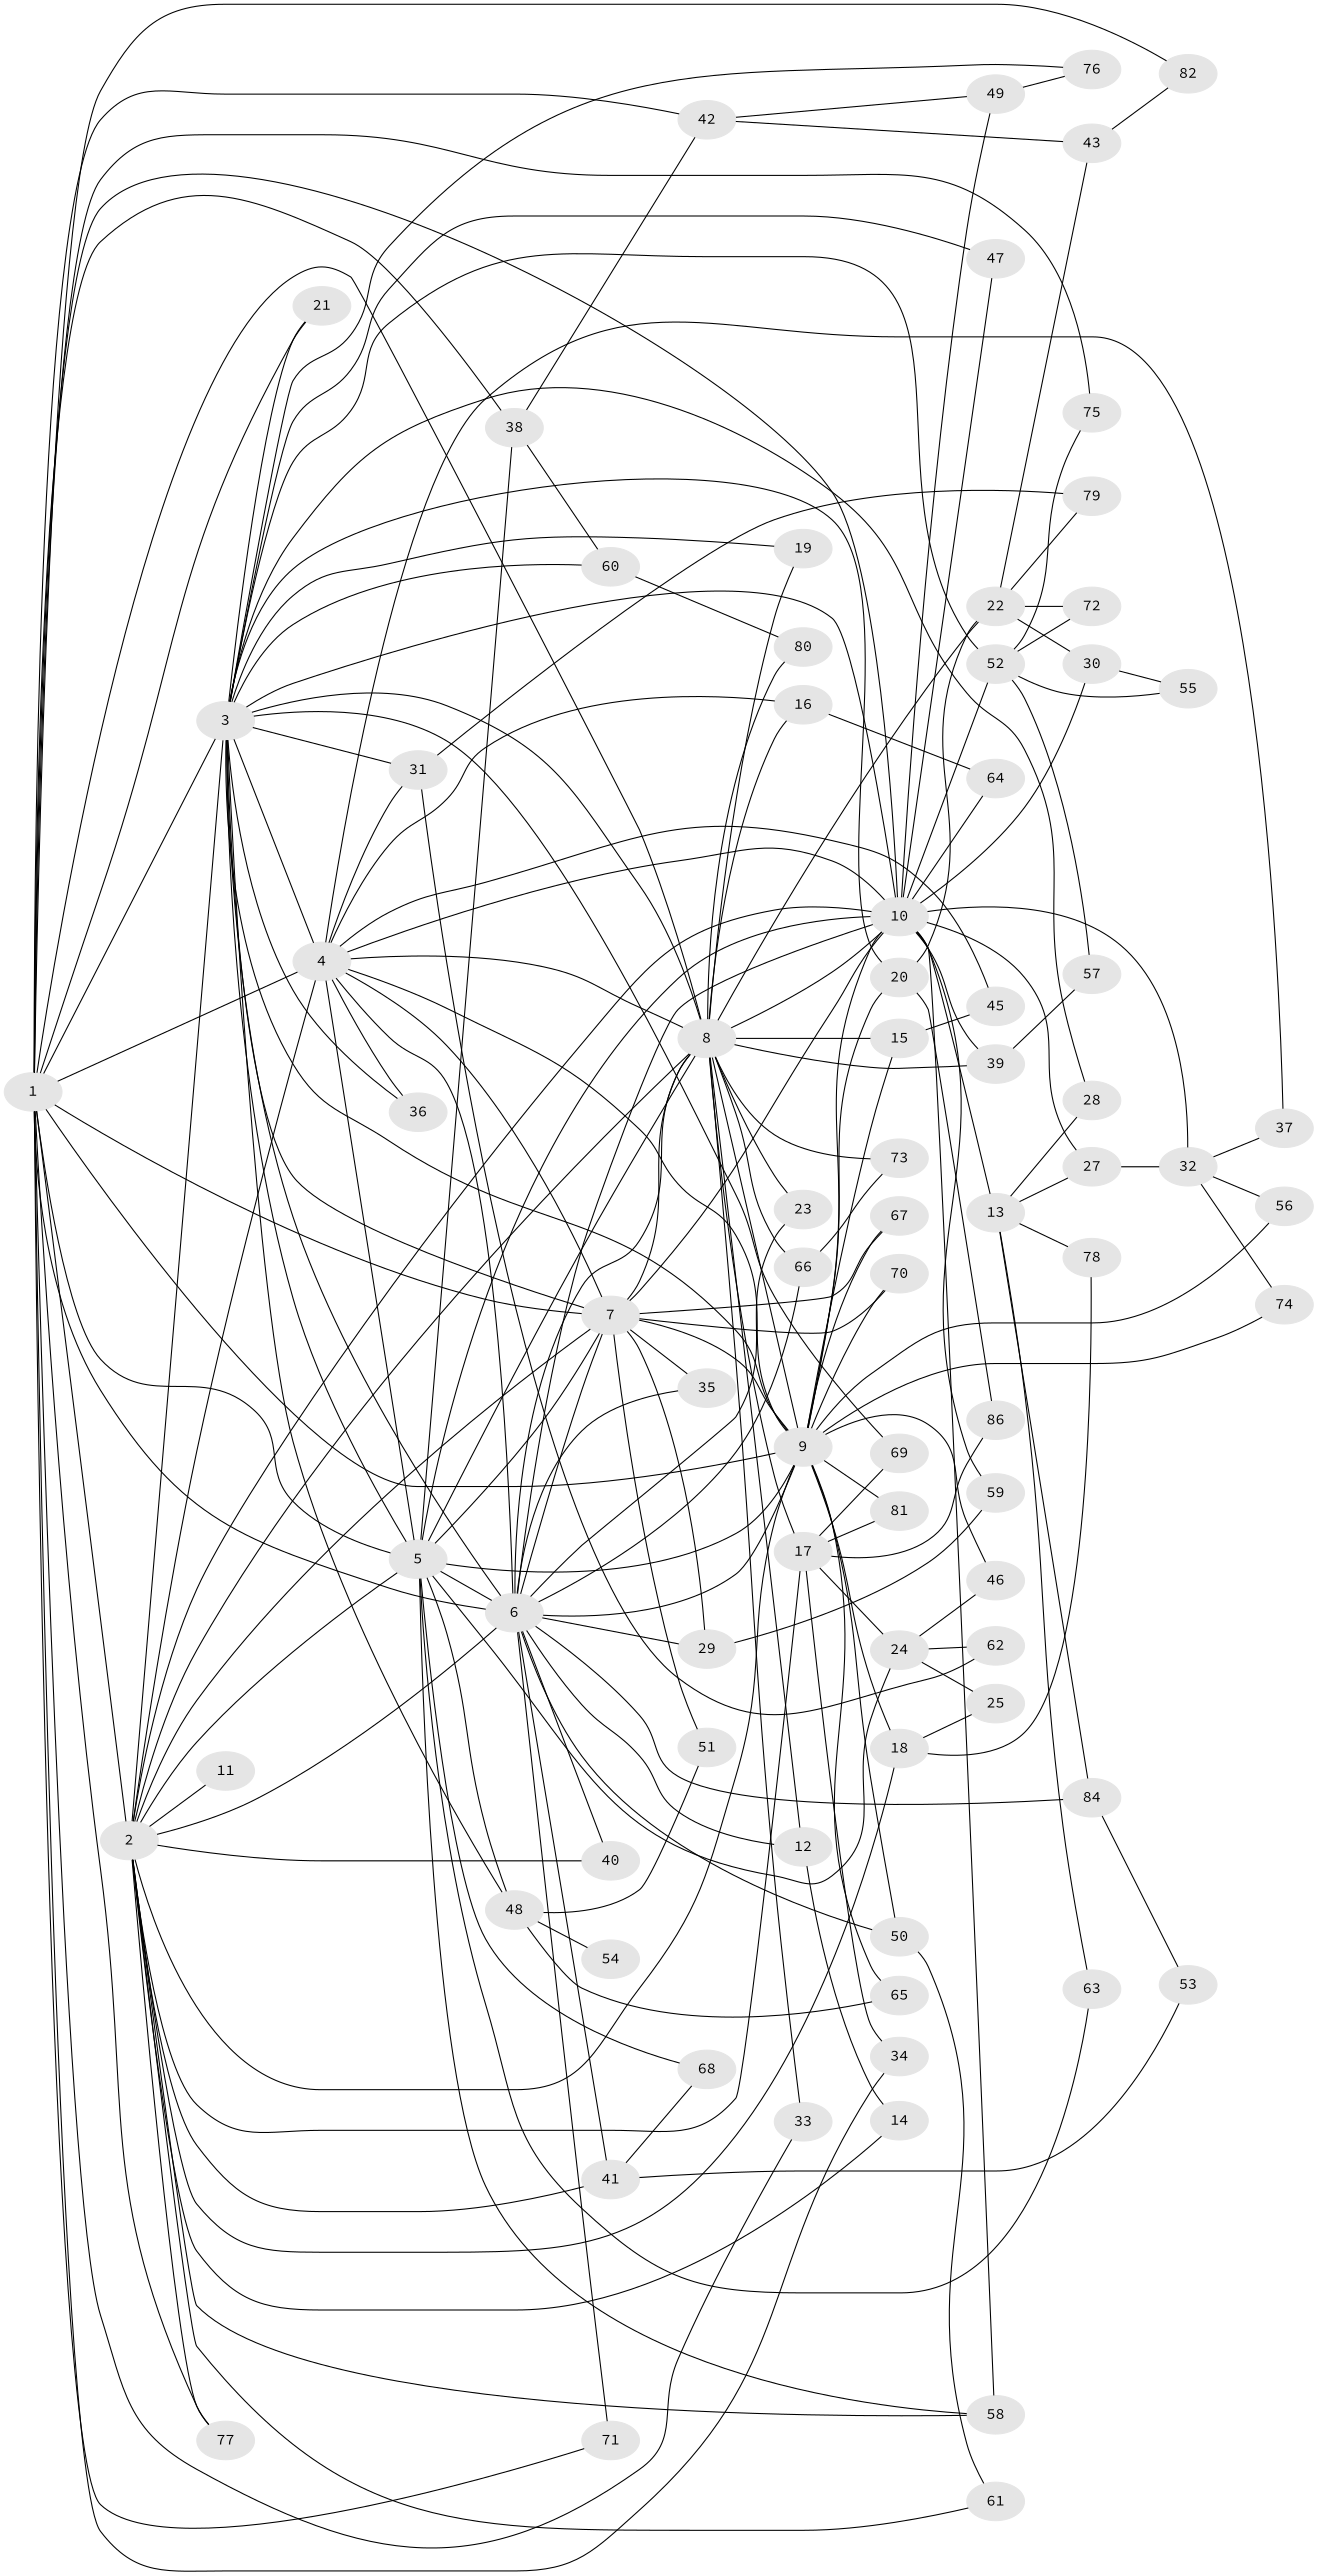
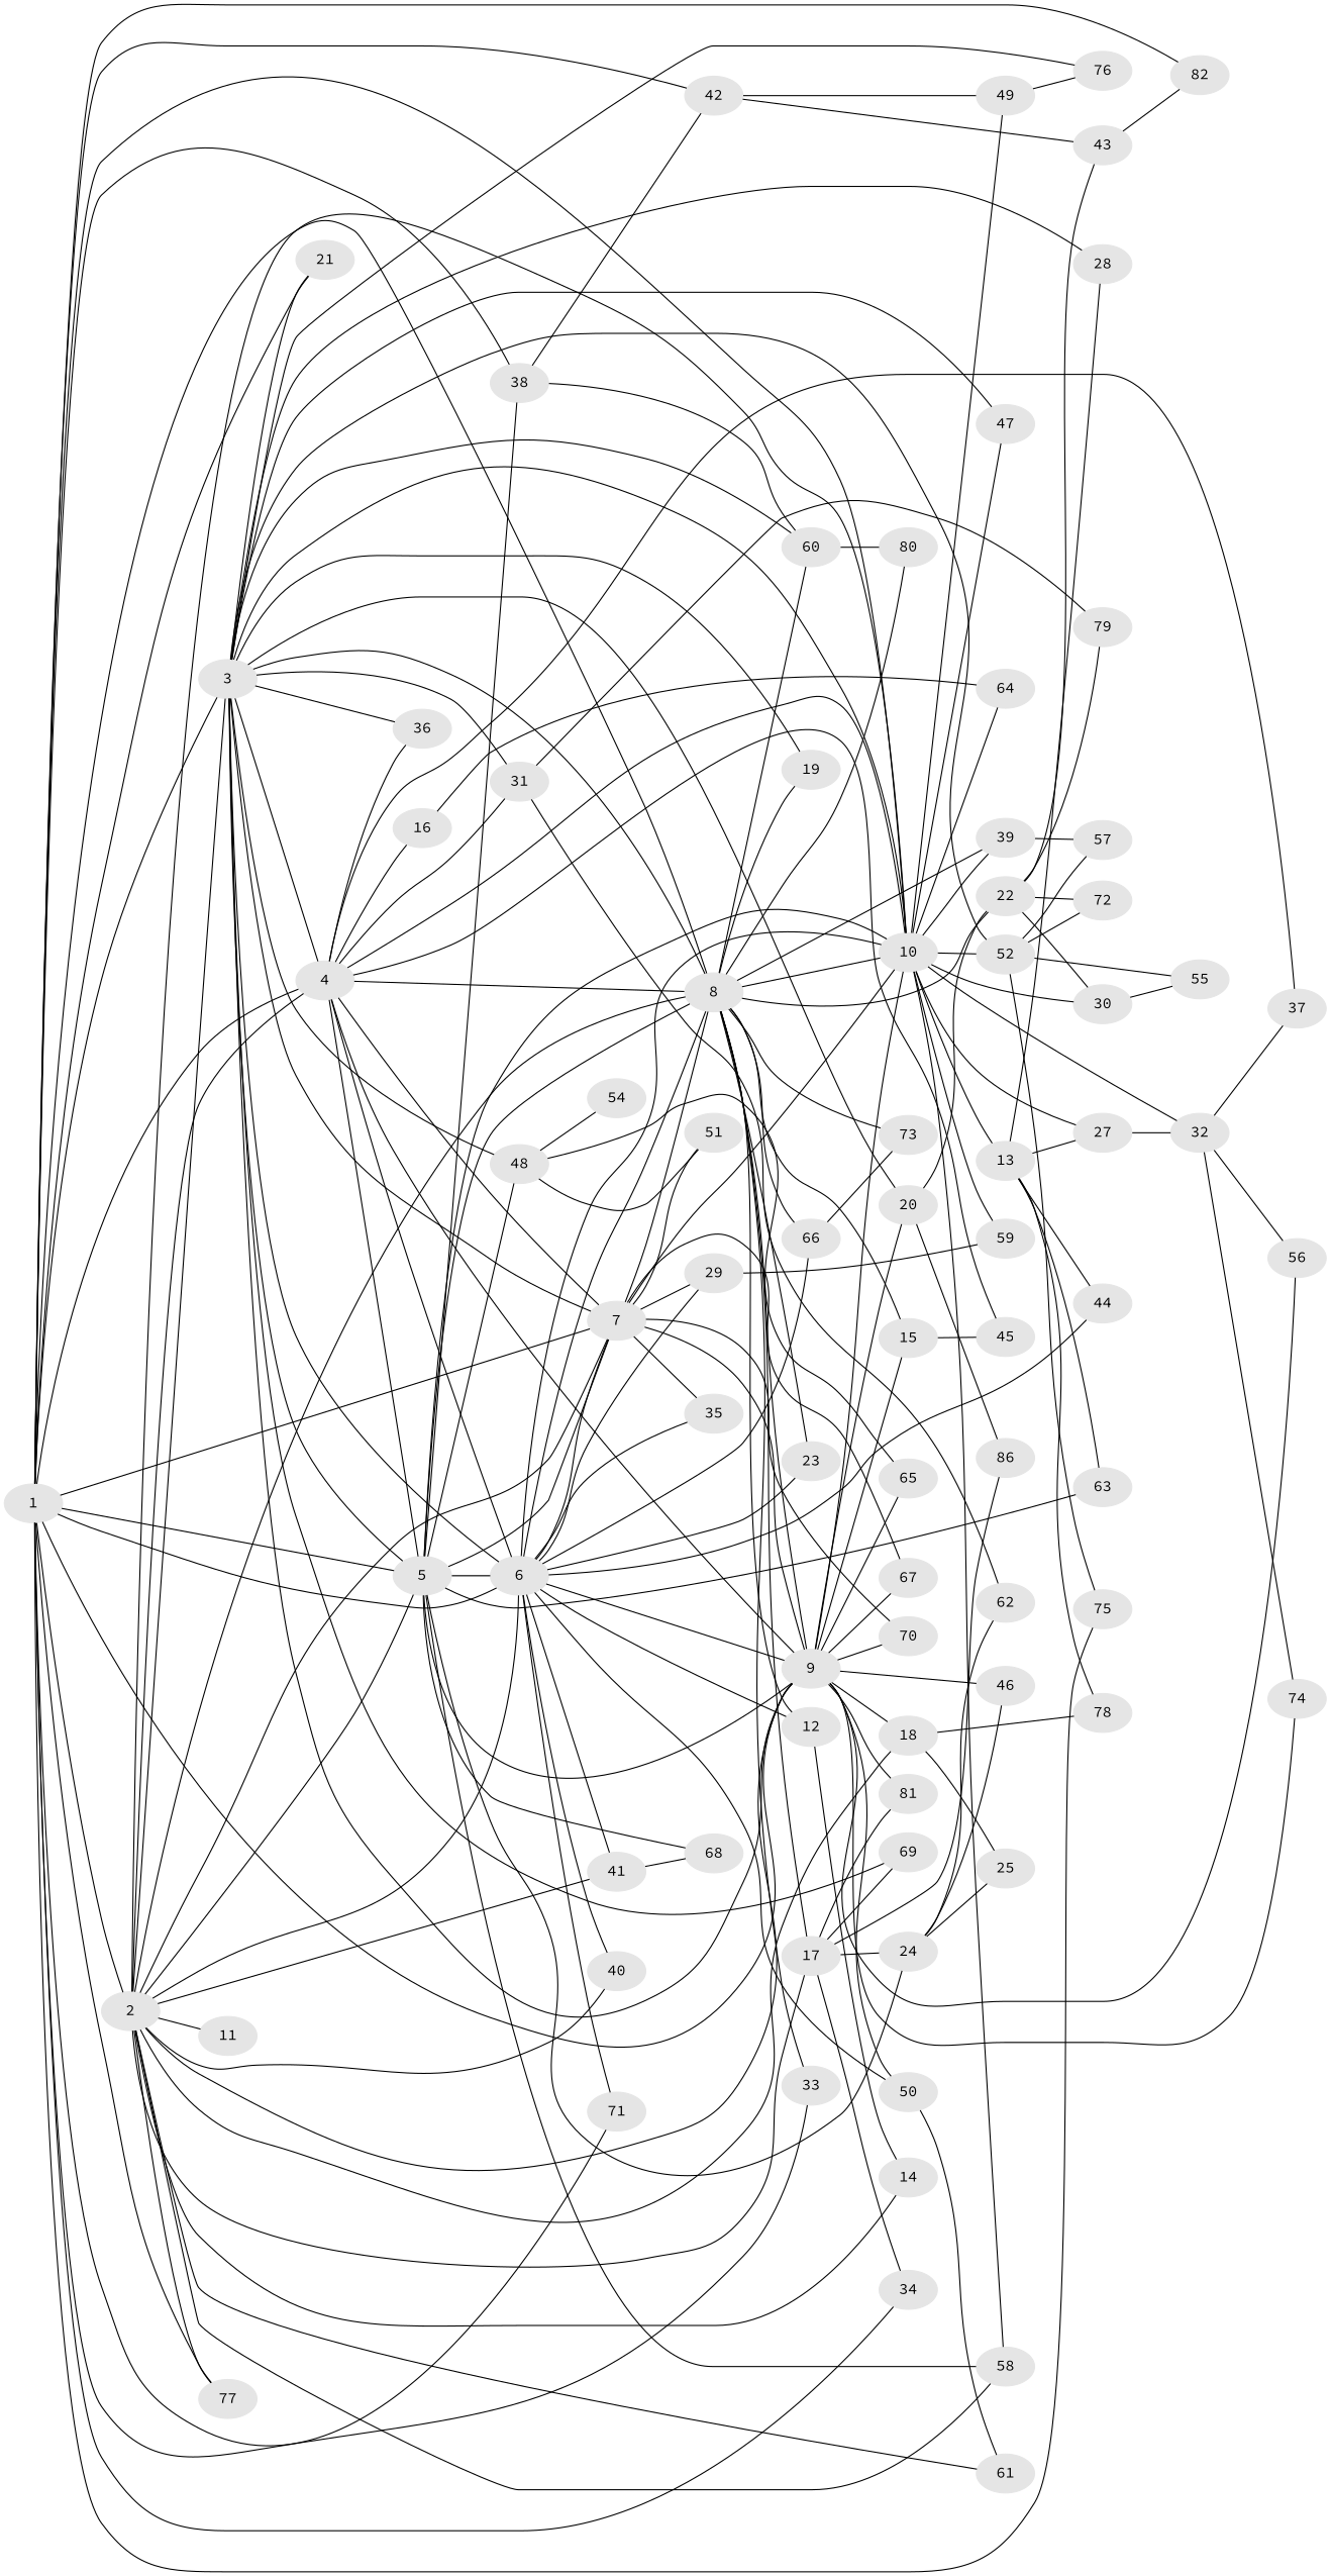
  graph {
    fontname="Source Code Pro"
    rankdir=LR
    node [color=gray90 fontname="Source Code Pro" style=filled]
    edge [fontname="Source Code Pro"]
    1
    2
    3
    4
    5
    6
    7
    8
    9
    10
    21
    33
    34
    38
    42
    71
    75
    77
    82
    11
    14
    17
    18
    40
    41
    58
    61
    19
    20
    28
    31
    36
    47
    48
    52
    60
    69
    76
    16
    37
    45
    24
    63
    68
    12
    23
    29
    35
-   44 [label=84]
+   44
    50
    66
    51
    67
    70
    15
    22
    39
    73
    80
    46
    56
    65
    74
    81
    13
    27
    30
    32
    49
    59
    64
    43
    n73 [label=86]
    78
    25
-   53
    79
    62
    54
    72
    55
    57
    1 -- 2
    1 -- 3
    1 -- 4
    1 -- 5
    1 -- 6
    1 -- 7
    1 -- 8
    1 -- 9
    1 -- 10
    1 -- 21
    1 -- 33
    1 -- 34
    1 -- 38
    1 -- 42
    1 -- 71
    1 -- 75
    1 -- 77
    1 -- 82
    2 -- 3
    2 -- 4
    2 -- 5
    2 -- 6
    2 -- 7
    2 -- 8
    2 -- 9
    2 -- 10
    2 -- 77
    2 -- 11
    2 -- 14
    2 -- 17
    2 -- 18
    2 -- 40
    2 -- 41
    2 -- 58
    2 -- 61
    3 -- 4
    3 -- 5
    3 -- 6
    3 -- 7
    3 -- 8
    3 -- 9
    3 -- 10
    3 -- 21
    3 -- 19
    3 -- 20
    3 -- 28
    3 -- 31
    3 -- 36
    3 -- 47
    3 -- 48
    3 -- 52
    3 -- 60
    3 -- 69
    3 -- 76
    4 -- 5
    4 -- 6
    4 -- 7
    4 -- 8
    4 -- 9
    4 -- 10
    4 -- 31
    4 -- 36
    4 -- 16
    4 -- 37
    4 -- 45
    5 -- 6
    5 -- 7
    5 -- 8
    5 -- 9
    5 -- 10
    5 -- 38
    5 -- 58
    5 -- 48
    5 -- 24
    5 -- 63
    5 -- 68
    6 -- 7
    6 -- 8
    6 -- 9
    6 -- 10
    6 -- 71
    6 -- 40
    6 -- 41
    6 -- 12
    6 -- 23
    6 -- 29
    6 -- 35
    6 -- 44
    6 -- 50
    6 -- 66
    7 -- 8
    7 -- 9
    7 -- 10
    7 -- 29
    7 -- 35
    7 -- 51
    7 -- 67
    7 -- 70
    8 -- 9
    8 -- 10
    8 -- 33
    8 -- 17
    8 -- 19
-   8 -- 16
+   8 -- 60
    8 -- 12
    8 -- 23
    8 -- 66
    8 -- 15
    8 -- 22
    8 -- 39
    8 -- 73
    8 -- 80
    9 -- 10
    9 -- 18
    9 -- 20
    9 -- 50
    9 -- 67
    9 -- 70
    9 -- 15
    9 -- 46
    9 -- 56
    9 -- 65
    9 -- 74
    9 -- 81
    10 -- 58
    10 -- 47
    10 -- 52
    10 -- 39
    10 -- 13
    10 -- 27
    10 -- 30
    10 -- 32
    10 -- 49
    10 -- 59
    10 -- 64
    38 -- 42
    38 -- 60
    42 -- 49
    42 -- 43
    17 -- 34
    17 -- 69
    17 -- 24
    17 -- 81
    17 -- n73
    18 -- 78
    18 -- 25
    41 -- 68
-   41 -- 53
    20 -- 22
    20 -- n73
    31 -- 79
    31 -- 62
    48 -- 51
    48 -- 65
    48 -- 54
    52 -- 75
    52 -- 72
    52 -- 55
    52 -- 57
    60 -- 80
    16 -- 64
    24 -- 46
    24 -- 25
    24 -- 62
    12 -- 14
    29 -- 59
-   44 -- 53
    50 -- 61
    66 -- 73
    15 -- 45
    22 -- 30
    22 -- 43
    22 -- 79
    22 -- 72
    39 -- 57
    13 -- 28
    13 -- 63
    13 -- 44
    13 -- 27
    13 -- 78
    27 -- 32
    30 -- 55
    32 -- 37
    32 -- 56
    32 -- 74
    49 -- 76
    43 -- 82
  }
